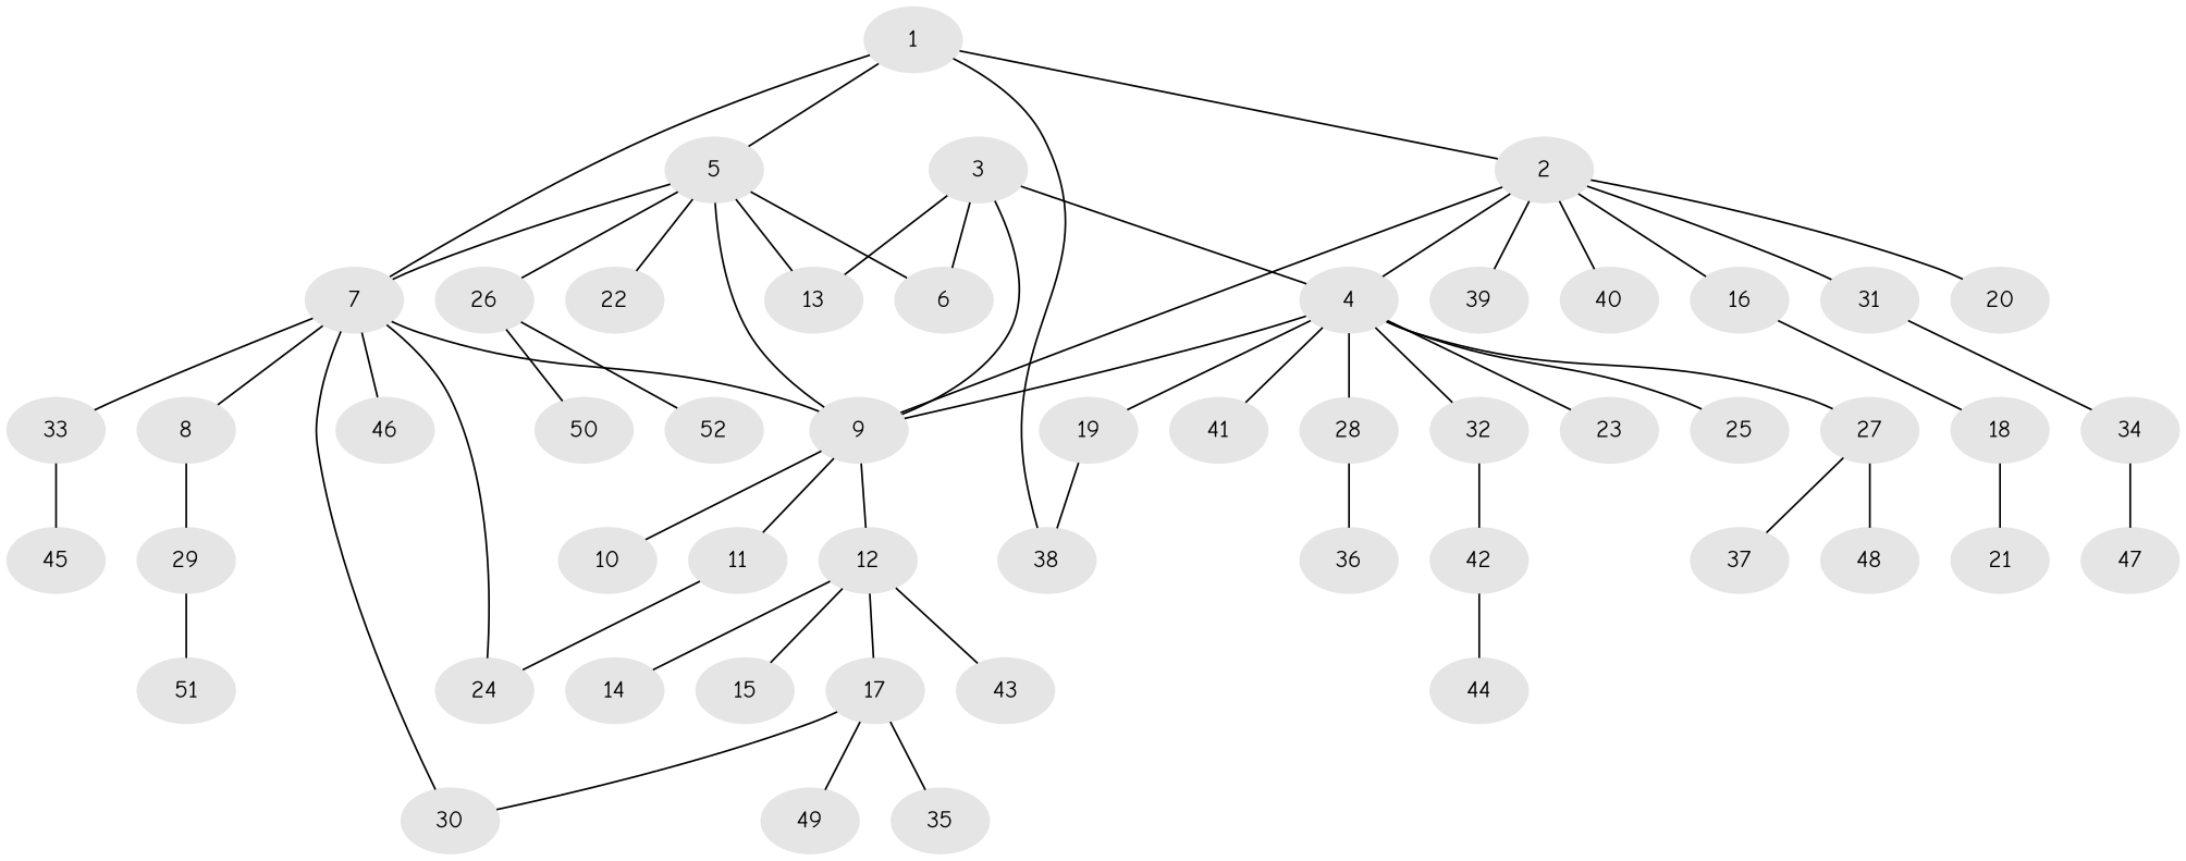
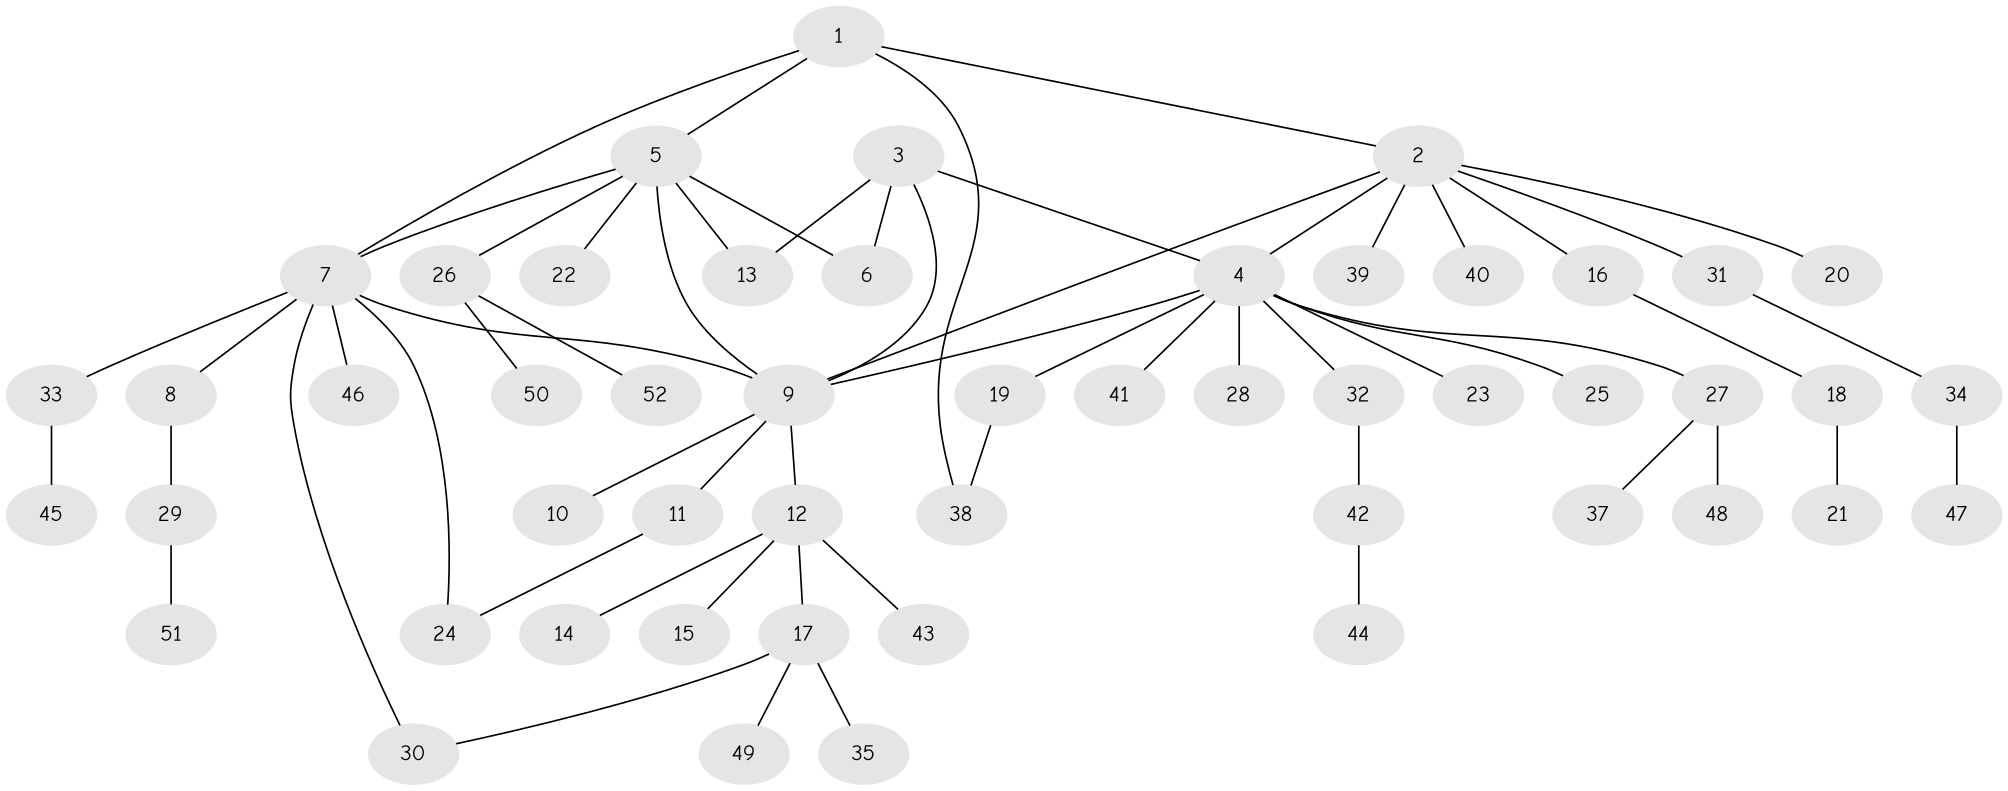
  graph {
    fontname="Comic Neue"
    node [color=gray90 fontname="Comic Neue" style=filled]
    edge [fontname="Comic Neue"]
    1
    2
    5
    7
    38
    4
    9
    16
    20
    31
    39
    40
    6
    13
    22
    26
    8
    24
    30
    33
    46
    19
    23
    25
    27
    28
    32
    41
    10
    11
    12
    18
    34
    3
    29
    37
    48
-   36
    42
    50
    52
    45
    51
    14
    15
    17
    43
    35
    49
    21
    47
    44
    1 -- 2
    1 -- 5
    1 -- 7
    1 -- 38
    2 -- 4
    2 -- 9
    2 -- 16
    2 -- 20
    2 -- 31
    2 -- 39
    2 -- 40
    5 -- 7
    5 -- 9
    5 -- 6
    5 -- 13
    5 -- 22
    5 -- 26
    7 -- 9
    7 -- 8
    7 -- 24
    7 -- 30
    7 -- 33
    7 -- 46
    4 -- 9
    4 -- 19
    4 -- 23
    4 -- 25
    4 -- 27
    4 -- 28
    4 -- 32
    4 -- 41
    9 -- 10
    9 -- 11
    9 -- 12
    16 -- 18
    31 -- 34
    26 -- 50
    26 -- 52
    8 -- 29
    33 -- 45
    19 -- 38
    27 -- 37
    27 -- 48
-   28 -- 36
    32 -- 42
    11 -- 24
    12 -- 14
    12 -- 15
    12 -- 17
    12 -- 43
    18 -- 21
    34 -- 47
    3 -- 4
    3 -- 9
    3 -- 6
    3 -- 13
    29 -- 51
    42 -- 44
    17 -- 30
    17 -- 35
    17 -- 49
  }
